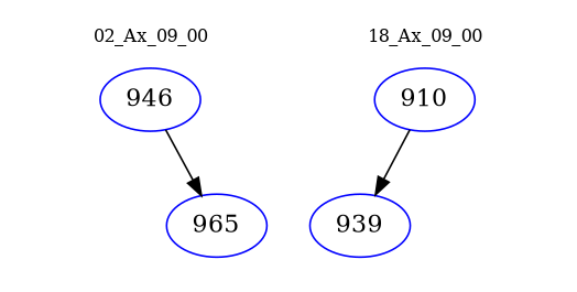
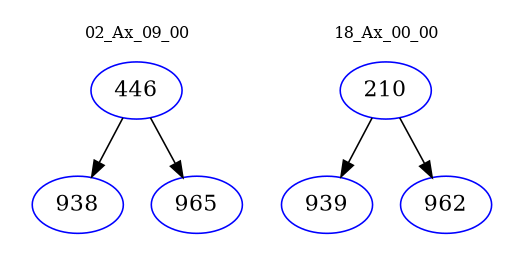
  digraph {
    node [color=blue]
    edge [color=black]
-   n1 [label=946]
+   n1 [label=446]
+   n2 [label=938]
    n3 [label=965]
-   n4 [label=910]
+   n4 [label=210]
    n5 [label=939]
+   n6 [label=962]
    subgraph cluster_1 {
      color=white
      fontsize=10
      label="02_Ax_09_00"
      n1
+     n2
      n3
    }
    subgraph cluster_2 {
      color=white
      fontsize=10
-     label="18_Ax_09_00"
+     label="18_Ax_00_00"
      n4
      n5
+     n6
    }
+   n1 -> n2
    n1 -> n3
    n4 -> n5
+   n4 -> n6
  }
